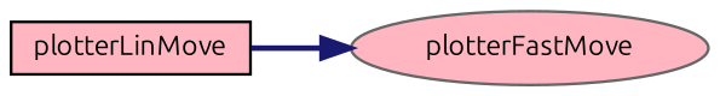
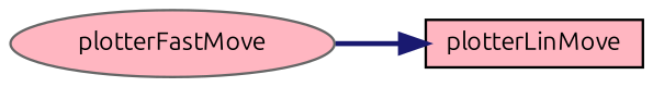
  digraph {
    rankdir=RL
    fontname=Ubuntu
    node [fillcolor=lightpink fontname=Ubuntu fontsize=10 style=filled]
    n1 [color=black fontcolor=black height=0.2 label=plotterLinMove shape=box width=0.4]
    n2 [color=gray40 height=0.2 label=plotterFastMove shape=ellipse width=0.4]
-   n2 -> n1 [color=midnightblue dir=back fontname=Ubuntu fontsize=10 labelfontname=Helvetica labelfontsize=10 style=bold]
+   n1 -> n2 [color=midnightblue dir=back fontname=Ubuntu fontsize=10 labelfontname=Helvetica labelfontsize=10 style=bold]
  }
